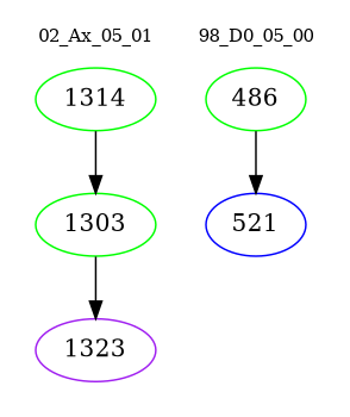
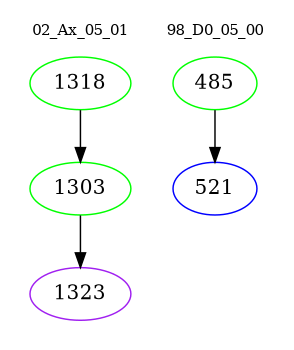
  digraph {
    node [color=green]
    edge [color=black]
-   n1 [label=1314]
+   n1 [label=1318]
    n2 [label=1303]
    n3 [color=purple label=1323]
-   n4 [label=486]
+   n4 [label=485]
    n5 [color=blue label=521]
    subgraph cluster_1 {
      color=white
      fontsize=10
      label="02_Ax_05_01"
      n1
      n2
      n3
    }
    subgraph cluster_2 {
      color=white
      fontsize=10
      label="98_D0_05_00"
      n4
      n5
    }
    n1 -> n2
    n2 -> n3
    n4 -> n5
  }
